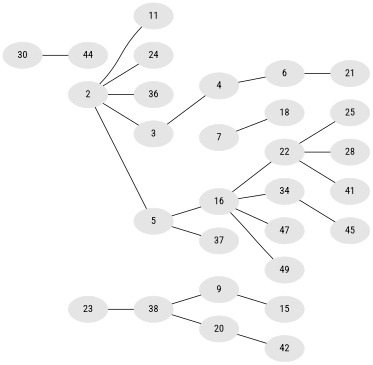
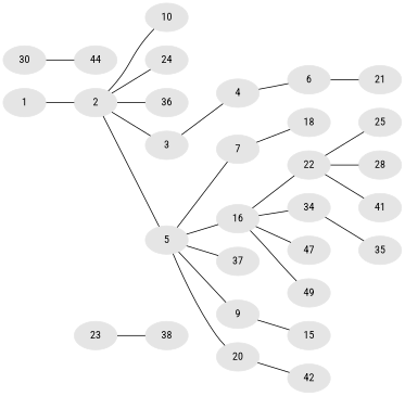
  graph {
    fontname="Roboto Condensed"
    rankdir=LR
    node [color=gray90 fontname="Roboto Condensed" style=filled]
    edge [fontname="Roboto Condensed"]
+   1 [super="+8"]
    2 [super="+13"]
    3 [super="+45"]
    5 [super="+29"]
-   10 [super="+19" label=11]
+   10 [super="+19"]
    24 [super="+46"]
    36 [super="+43"]
    4 [super="+31"]
    7 [super="+14"]
    9 [super="+12"]
    16 [super="+26"]
    20 [super="+32"]
    37
    6 [super="+17"]
    21 [super="+39"]
    18
    15
    22 [super="+33"]
    34
    47
    49
    42
    23 [super="+27"]
    38 [super="+50"]
    30 [super="+40"]
    44
    25
    28
    41
-   35 [super="+48" label=45]
+   35 [super="+48"]
+   1 -- 2
    2 -- 3
    2 -- 5
    2 -- 10
    2 -- 24
    2 -- 36
    3 -- 4
-   38 -- 9
+   5 -- 7
+   5 -- 9
    5 -- 16
-   38 -- 20
+   5 -- 20
    5 -- 37
    4 -- 6
    7 -- 18
    9 -- 15
    16 -- 22
    16 -- 34
    16 -- 47
    16 -- 49
    20 -- 42
    6 -- 21
    22 -- 25
    22 -- 28
    22 -- 41
    34 -- 35
    23 -- 38
    30 -- 44
  }
